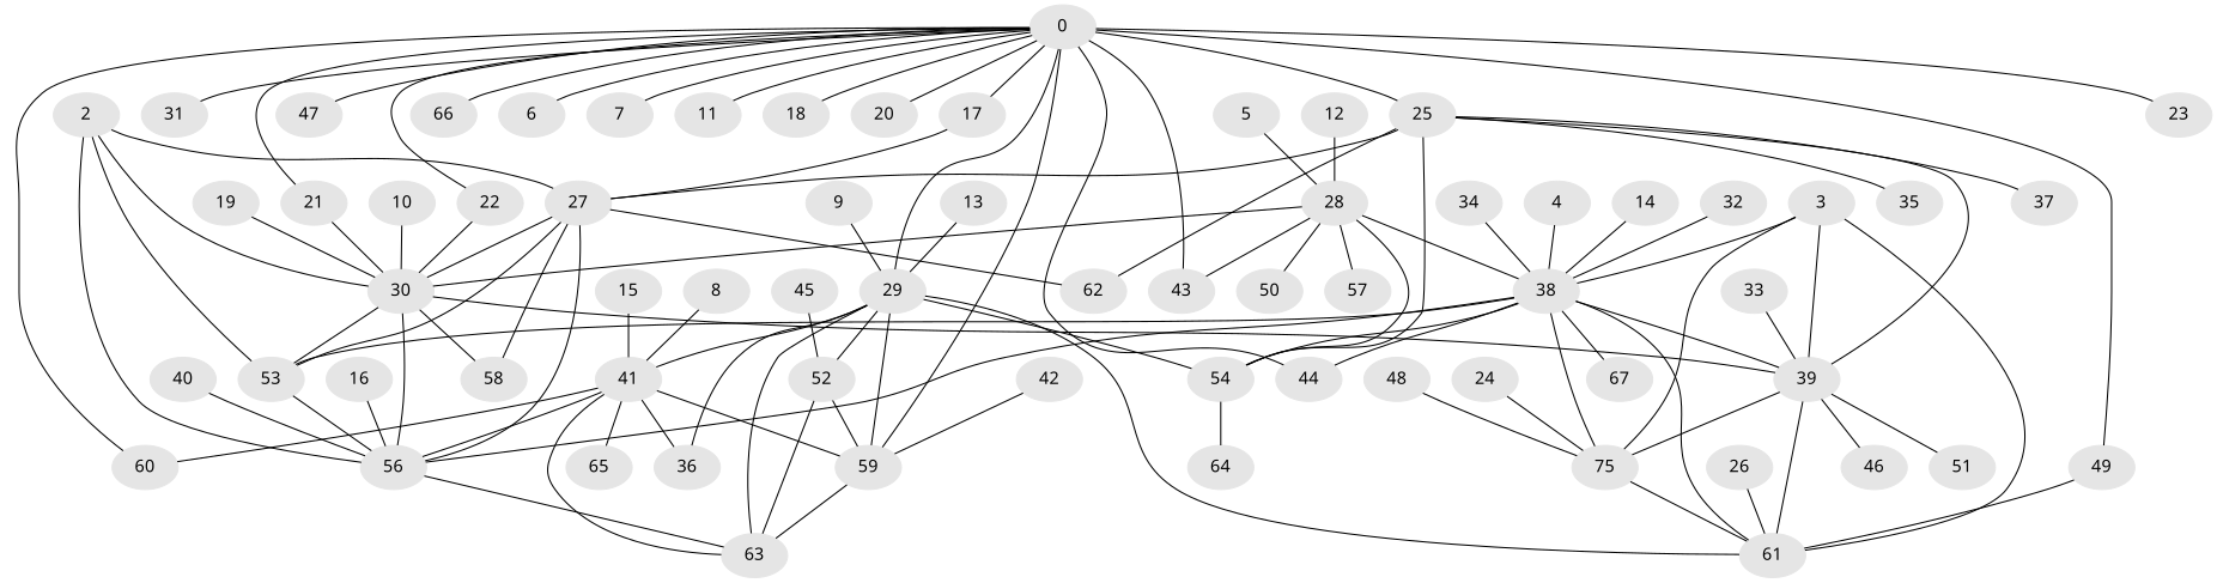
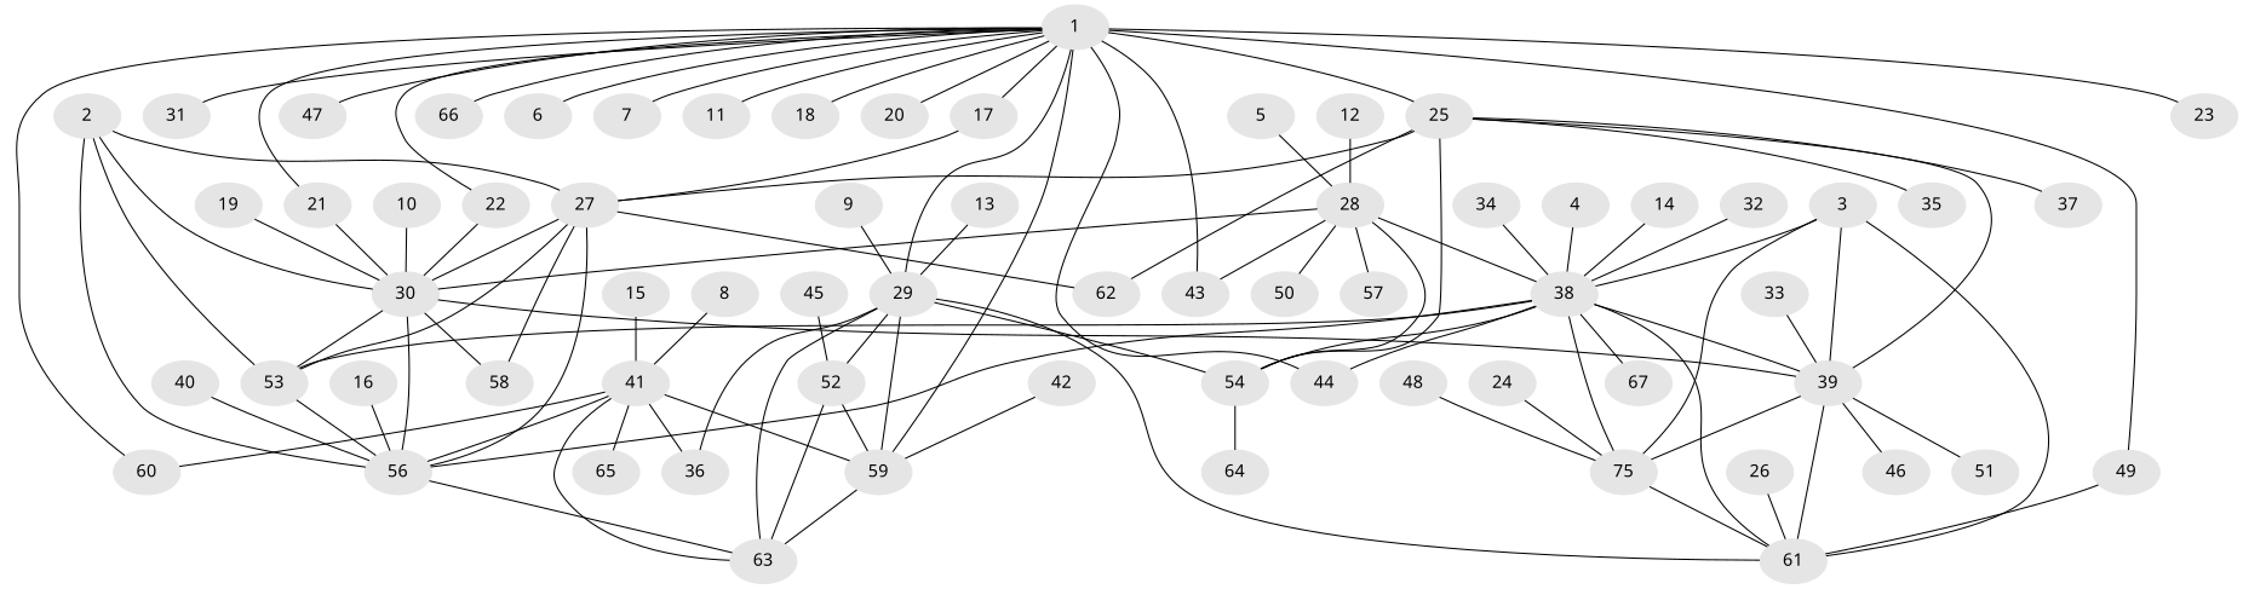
  graph {
    fontname="Noto Sans"
    node [color=gray90 fontname="Noto Sans" style=filled]
    edge [fontname="Noto Sans" weight=1.0]
-   1 [label=0]
+   1
    6
    7
    11
    18
    20
    21
    22
    23
    25
    29
    31
    43
    44
    47
    49
    59
    60
    66
    17
    2
    27
    30
    53
    56
    39
    35
    37
    54
    62
    61
    41
    36
    52
    63
    58
    3
    38
    n39 [label=75]
    67
    46
    51
    4
    5
    28
    50
    57
    8
    65
    9
    10
    12
    13
    14
    15
    16
    19
    24
    64
    26
    32
    33
    34
    40
    42
    45
    48
    1 -- 6
    1 -- 7
    1 -- 11
    1 -- 18
    1 -- 20
    1 -- 21
    1 -- 22
    1 -- 23
    1 -- 25 [weight=8.0]
    1 -- 29
    1 -- 31
    1 -- 43
    1 -- 44
    1 -- 47
    1 -- 49
    1 -- 59
    1 -- 60
    1 -- 66
    1 -- 17
    21 -- 30
    22 -- 30
    25 -- 27
    25 -- 39
    25 -- 35
    25 -- 37
    25 -- 54
    25 -- 62
    29 -- 59
    29 -- 54
    29 -- 61
-   29 -- 41
    29 -- 36
    29 -- 52
    29 -- 63 [weight=2.0]
    49 -- 61
    59 -- 63 [weight=2.0]
    17 -- 27
    2 -- 27 [weight=2.0]
    2 -- 30 [weight=2.0]
    2 -- 53 [weight=2.0]
    2 -- 56 [weight=2.0]
    27 -- 30
    27 -- 53
    27 -- 56
    27 -- 62
    27 -- 58
    30 -- 53
    30 -- 56
    30 -- 39
    30 -- 58
    53 -- 56
    56 -- 63
    39 -- 61 [weight=2.0]
    39 -- n39 [weight=2.0]
    39 -- 46
    39 -- 51
    54 -- 64
    41 -- 59
    41 -- 60
    41 -- 56
    41 -- 36
    41 -- 63 [weight=2.0]
    41 -- 65
    52 -- 59
    52 -- 63 [weight=2.0]
    3 -- 39 [weight=2.0]
    3 -- 61
    3 -- 38
    3 -- n39
    38 -- 44
    38 -- 53
    38 -- 56
    38 -- 39 [weight=2.0]
    38 -- 54
    38 -- 61
    38 -- n39
    38 -- 67
    n39 -- 61
    4 -- 38
    5 -- 28
    28 -- 43
    28 -- 30
    28 -- 54 [weight=4.0]
    28 -- 38 [weight=4.0]
    28 -- 50
    28 -- 57
    8 -- 41
    9 -- 29
    10 -- 30
    12 -- 28
    13 -- 29
    14 -- 38
    15 -- 41
    16 -- 56
    19 -- 30
    24 -- n39
    26 -- 61
    32 -- 38
    33 -- 39
    34 -- 38
    40 -- 56
    42 -- 59
    45 -- 52
    48 -- n39
  }
